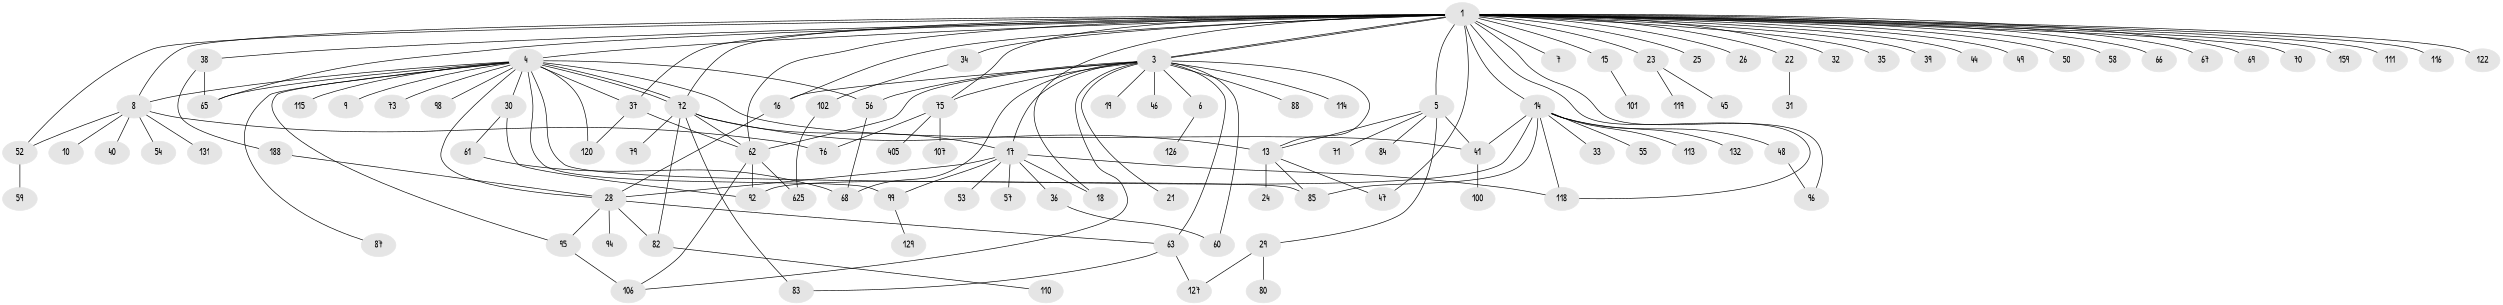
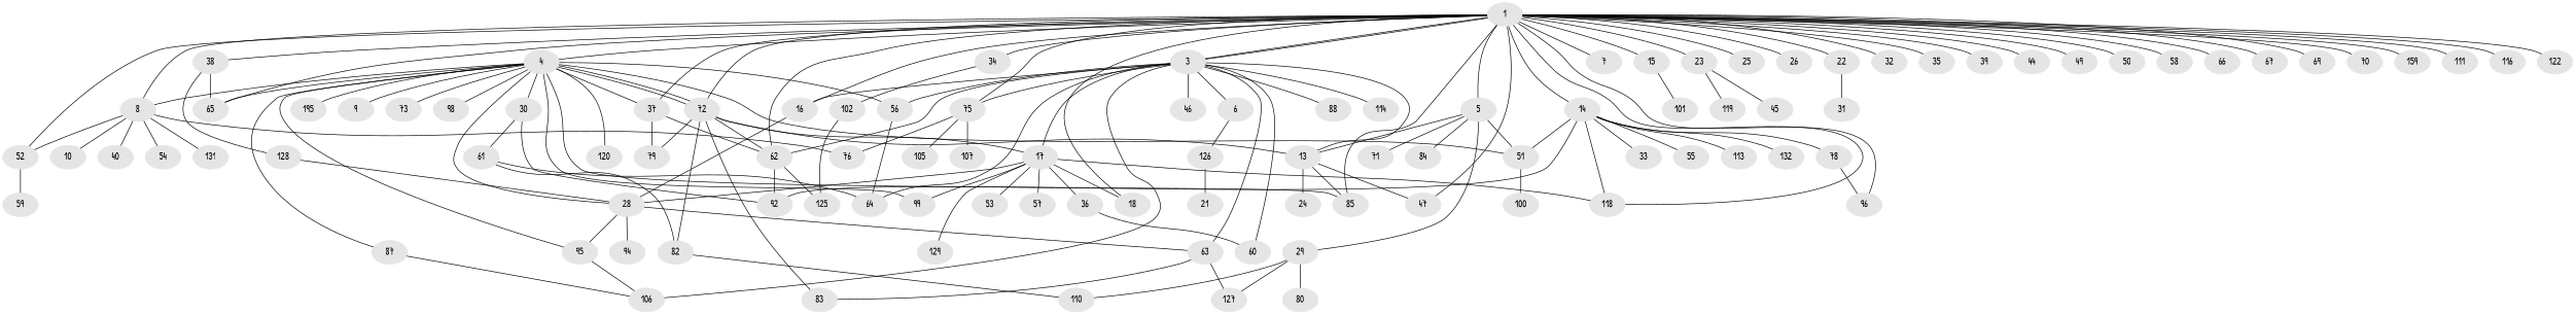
  graph {
    fontname="Patrick Hand"
    node [color=gray90 fontname="Patrick Hand" style=filled]
    edge [fontname="Patrick Hand"]
    1 [super="+2"]
    3 [super="+20"]
    4 [super="+11"]
    5 [super="+48"]
    7 [super="+42"]
    8 [super="+43"]
    n7 [label=72]
    14 [super="+91"]
    15 [super="+22"]
    16
    18 [super="+74"]
    23 [super="+41"]
    25
    26
    n15 [label=22 super="+93"]
    32
    34
    35
    37
    38 [super="+77"]
    39 [super="+81"]
    44
    47
    49 [super="+72"]
    50
    52
    58
    62 [super="+86"]
    65
    66
    67
    69
    70
    75 [super="+97"]
    85
    96
    n37 [label=159]
    111
    116
    118 [super="+123"]
    122
    6
    13 [super="+89"]
    17
-   19
    21
    46
    56
    60 [super="+112"]
    63
-   64 [label=68]
+   64
    88
    106 [super="+121"]
    114
    28 [super="+108"]
    9 [super="+104"]
    30
-   51 [label=41]
+   51
    73
    87
    95
    98
    99 [super="+103"]
-   115
+   115 [label=195]
    120
    29
    71
    84
    10
    40
    54
    76
    131
    79
    82
    83 [super="+124"]
    33
    55
-   78 [label=48]
+   78
    92
    113
    132
    101
    45
    119
    31
    102
-   128 [label=188]
+   128
    59
-   125 [super="+130" label=625]
-   105 [label=405]
+   125 [super="+130"]
+   105
    107
    126
    24
    36
    53
    57
    129
    94
    127
    61 [super="+68"]
    100
    80 [super="+90"]
    110
    1 -- 3 [weight=2]
    1 -- 3
    1 -- 4 [weight=2]
    1 -- 5 [weight=2]
    1 -- 7
    1 -- 8
    1 -- n7
    1 -- 14
    1 -- 15
    1 -- 16
    1 -- 18 [weight=2]
    1 -- 23
    1 -- 25
    1 -- 26
    1 -- n15
    1 -- 32
    1 -- 34 [weight=2]
    1 -- 35
    1 -- 37
    1 -- 38
    1 -- 39
    1 -- 44
    1 -- 47
    1 -- 49
    1 -- 50
    1 -- 52
    1 -- 58
    1 -- 62
    1 -- 65
    1 -- 66
    1 -- 67
    1 -- 69
    1 -- 70
    1 -- 75 [weight=3]
-   14 -- 85
+   1 -- 85
    1 -- 96
    1 -- n37
    1 -- 111
    1 -- 116
    1 -- 118
    1 -- 122
    3 -- 16
    3 -- 62
    3 -- 75
    3 -- 6
    3 -- 13
    3 -- 17
-   3 -- 19
-   3 -- 21
+   126 -- 21
    3 -- 46
    3 -- 56
    3 -- 60
    3 -- 63
    3 -- 64
    3 -- 88
    3 -- 106
    3 -- 114
    4 -- 8
    4 -- n7
    4 -- n7
    4 -- 37
    4 -- 65
    4 -- 85
    4 -- 56
    4 -- 28
    4 -- 9
    4 -- 30
    4 -- 51
    4 -- 73
    4 -- 87
    4 -- 95
    4 -- 98
    4 -- 99
    4 -- 115
    4 -- 120
    5 -- 13
    5 -- 51
    5 -- 29
    5 -- 71
    5 -- 84
    8 -- 52
    8 -- 10
    8 -- 40
    8 -- 54
    8 -- 76
    8 -- 131
    n7 -- 62
    n7 -- 13
    n7 -- 17
    n7 -- 79
    n7 -- 82
    n7 -- 83
    14 -- 118
    14 -- 51
    14 -- 33
    14 -- 55
    14 -- 78
    14 -- 92
    14 -- 113
    14 -- 132
    15 -- 101
    16 -- 28
    23 -- 45
    23 -- 119
    n15 -- 31
    34 -- 102
    37 -- 62
-   37 -- 120
+   37 -- 79
    38 -- 65
    38 -- 128
    52 -- 59
-   62 -- 106
+   87 -- 106
    62 -- 92
    62 -- 125
    75 -- 76
    75 -- 105
    75 -- 107
    6 -- 126
    13 -- 47
    13 -- 85
    13 -- 24
    17 -- 18
    17 -- 118
    17 -- 28
    17 -- 99
    17 -- 36
    17 -- 53
    17 -- 57
-   99 -- 129
+   17 -- 129
    56 -- 64
    63 -- 83
    63 -- 127
    28 -- 63
    28 -- 95
-   28 -- 82
+   61 -- 82
    28 -- 94
    30 -- 92
    30 -- 61
    51 -- 100
    95 -- 106
    29 -- 127
    29 -- 80
+   29 -- 110
    82 -- 110
    78 -- 96
    102 -- 125
    128 -- 28
    36 -- 60
    61 -- 64
  }
